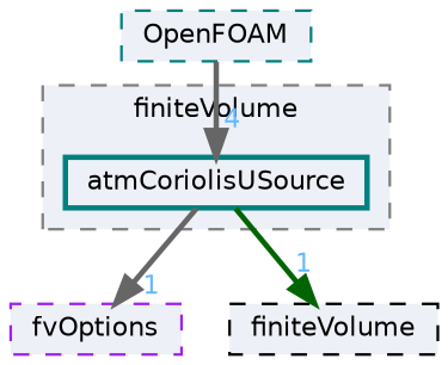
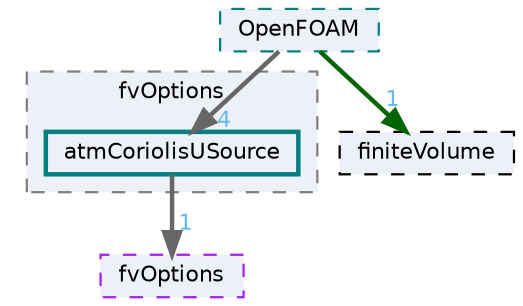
  digraph {
    compound=true
    node [color=teal fillcolor="#edf0f7" fontname=Helvetica fontsize=10 shape=box style="filled,dashed"]
    edge [color=gray40 fontcolor=steelblue1 fontname=Helvetica fontsize=10 headlabel=1 labeldistance=1.5 labelfontname=Helvetica labelfontsize=10 style=bold]
    n1 [height=0.2 label=atmCoriolisUSource style="filled,bold" width=0.4]
    n2 [color=purple height=0.2 label=fvOptions width=0.4]
    n3 [color=black height=0.2 label=finiteVolume width=0.4]
    n4 [height=0.2 label=OpenFOAM width=0.4]
    subgraph cluster_1 {
      bgcolor="#edf0f7"
      fontname=Helvetica
      fontsize=10
-     label=finiteVolume
+     label=fvOptions
      pencolor=grey50
      style="filled,dashed"
      n1
    }
    n1 -> n2
-   n1 -> n3 [color=darkgreen]
+   n4 -> n3 [color=darkgreen]
    n4 -> n1 [headlabel=4]
  }
